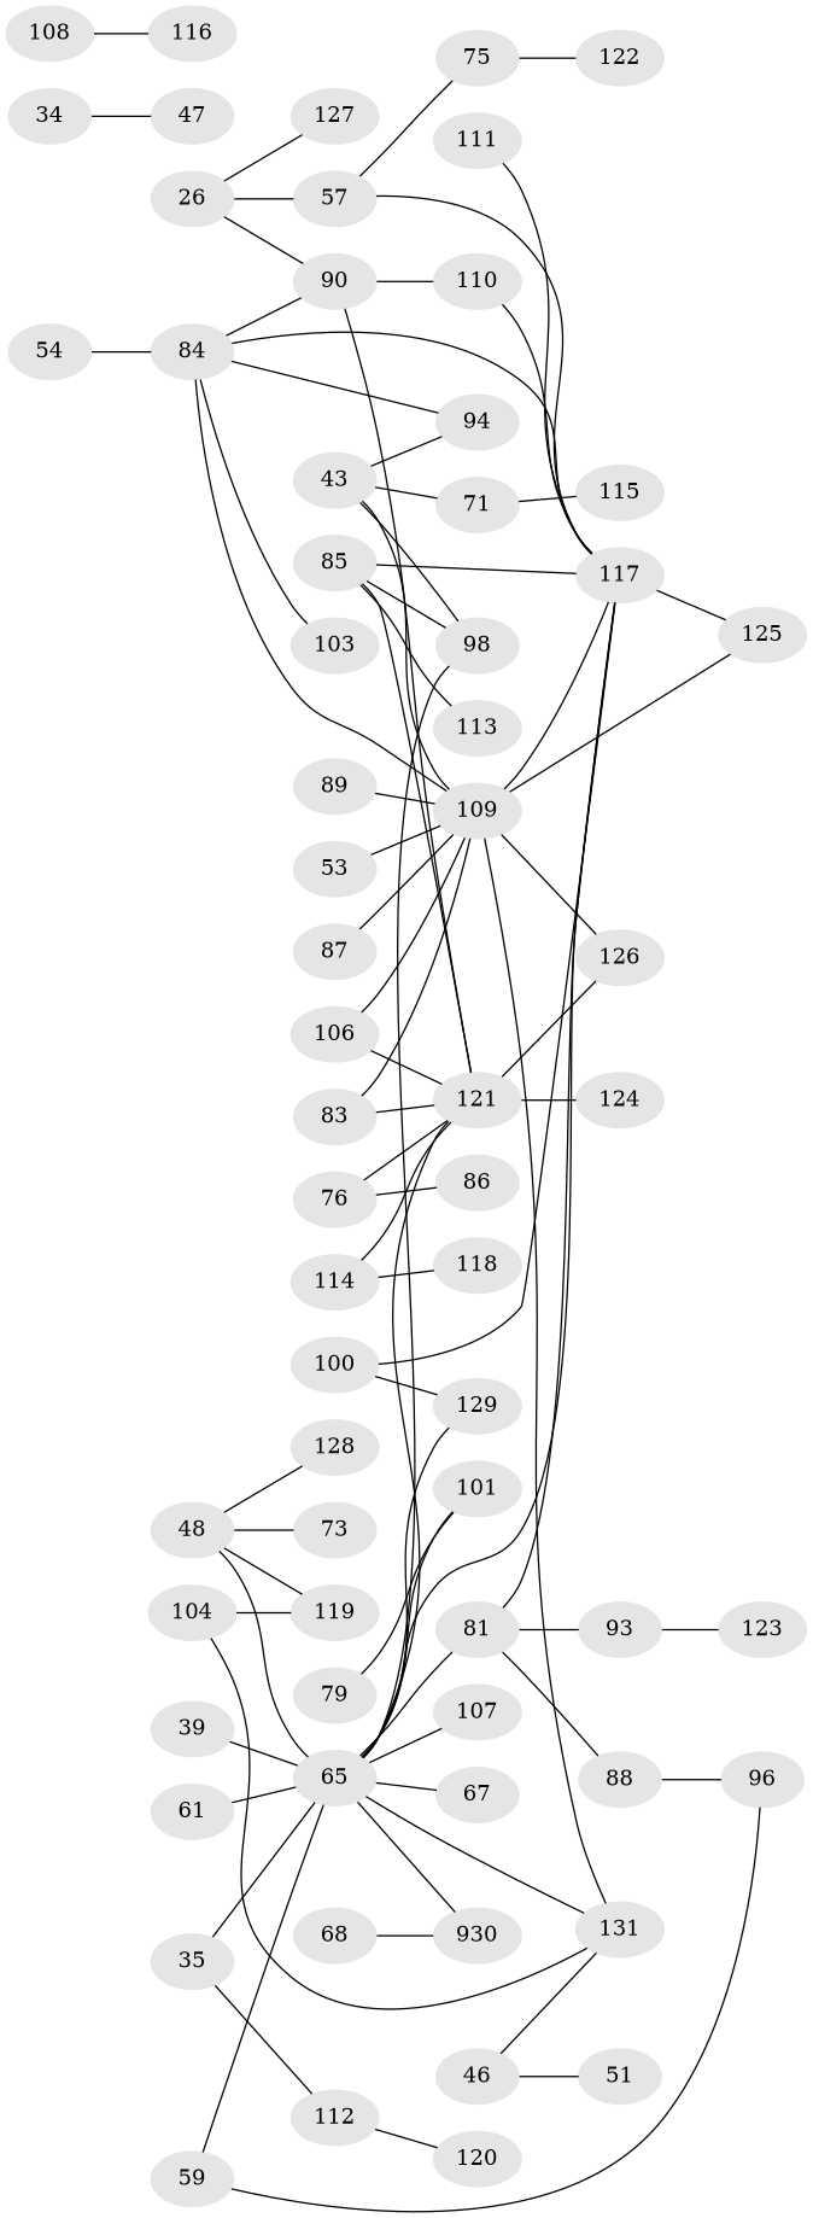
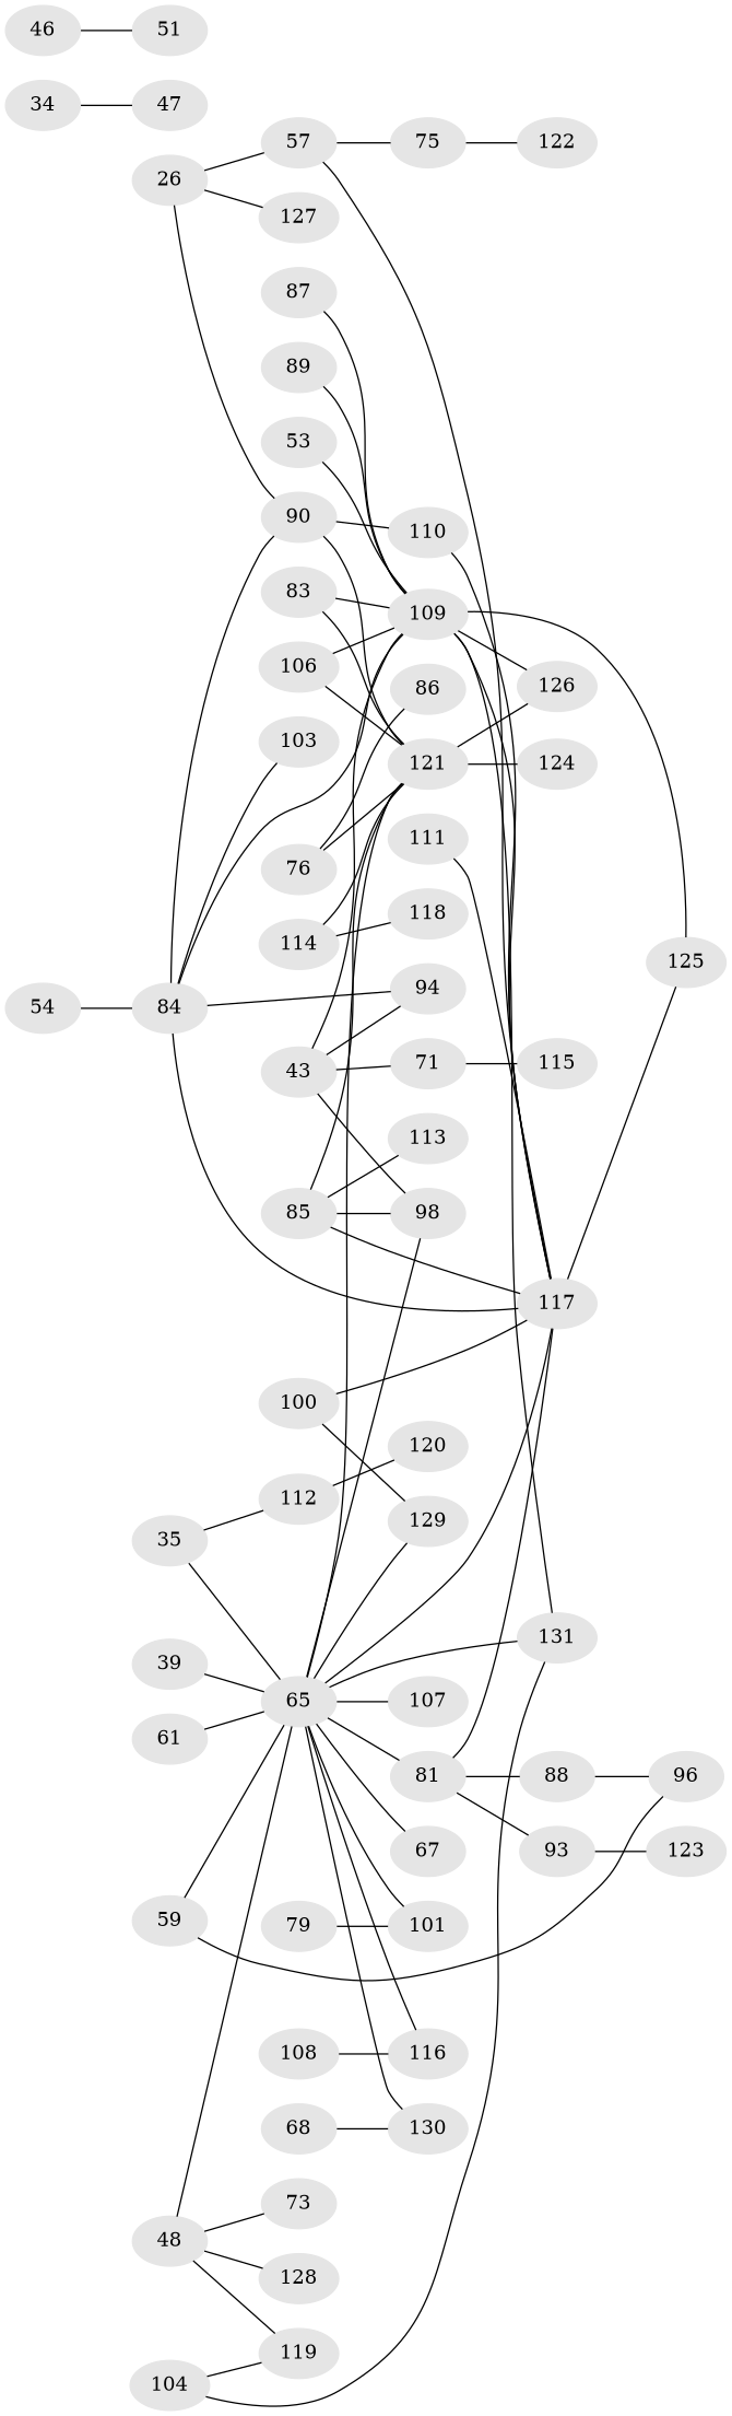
  graph {
    rankdir=LR
    node [color=gray90 style=filled]
    26 [super="+17"]
    57
    90 [super="+66+78"]
    127
    75
    117 [super="+102+92+70"]
    121 [super="+44+20+91"]
    110
    34
    47
    126 [super="+60+97"]
    124
    n13 [label=35 super="+13"]
    65 [super="+3+49"]
    112
    98 [super="+30+82+37"]
    131 [super="+5"]
    67 [super="+15"]
    81
    101 [super="+21"]
    107
    116 [super="+45+63+95"]
    129
-   130 [super="+41" label=930]
+   130 [super="+41"]
    120
    39
    43
    71
    94
    109 [super="+23+74+105"]
    115
    125
    46
    51
    48
    73
    119
    128
    53
    84 [super="+4+27"]
    103
    54
    122
    59
    96
    61
    88
    93
    68
    76
    86
    79
    123
    83
    85 [super="+42"]
    113
    87
    89
    100
    104 [super="+72"]
    106 [super="+99"]
    108
    111
    114
    118
    26 -- 57 [weight=2]
    26 -- 90
    26 -- 127
    57 -- 75
    57 -- 117
    90 -- 121
    90 -- 110
    75 -- 122
    117 -- 125
    121 -- 126
    121 -- 124
    110 -- 117
    34 -- 47
    n13 -- 65
    n13 -- 112
    65 -- 117
    65 -- 121 [weight=2]
    65 -- 98
    65 -- 131
    65 -- 67
    65 -- 81
    65 -- 101
    65 -- 107 [weight=2]
+   65 -- 116
    65 -- 129
    65 -- 130
    112 -- 120
    81 -- 117
    81 -- 88
    81 -- 93
    39 -- 65
    43 -- 98
    43 -- 71
    43 -- 94
    43 -- 109 [weight=3]
    71 -- 115
    109 -- 117
    109 -- 126
    109 -- 131
    109 -- 125
-   46 -- 131
    46 -- 51
    48 -- 65
    48 -- 73
    48 -- 119
    48 -- 128
    53 -- 109
    84 -- 90
    84 -- 117 [weight=4]
    84 -- 94
    84 -- 109 [weight=2]
    84 -- 103
    54 -- 84
    59 -- 65
    59 -- 96
    61 -- 65
    88 -- 96
    93 -- 123
    68 -- 130
    76 -- 121
    76 -- 86
    79 -- 101
    83 -- 121
    83 -- 109
    85 -- 117 [weight=2]
    85 -- 121
    85 -- 98
    85 -- 113
    87 -- 109
    89 -- 109
    100 -- 117
    100 -- 129
    104 -- 131
    104 -- 119
    106 -- 121
    106 -- 109 [weight=2]
    108 -- 116
    111 -- 117
    114 -- 121
    114 -- 118
  }
